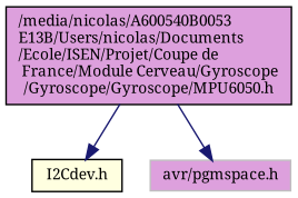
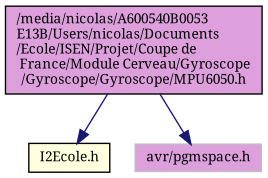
  digraph {
    fontname="Noto Serif"
    node [color=black fillcolor=plum fontname="Noto Serif" fontsize=10 shape=record style=filled]
    edge [color=midnightblue fontname="Noto Serif" fontsize=10 labelfontname=Helvetica labelfontsize=10 style=solid]
    n1 [fontcolor=black height=0.2 label="/media/nicolas/A600540B0053\lE13B/Users/nicolas/Documents\l/Ecole/ISEN/Projet/Coupe de\l France/Module Cerveau/Gyroscope\l/Gyroscope/Gyroscope/MPU6050.h" width=0.4]
-   n2 [fillcolor=lightyellow height=0.2 label="I2Cdev.h" width=0.4]
+   n2 [fillcolor=lightyellow height=0.2 label="I2Ecole.h" width=0.4]
    n3 [color=grey75 height=0.2 label="avr/pgmspace.h" width=0.4]
    n1 -> n2
    n1 -> n3
  }
